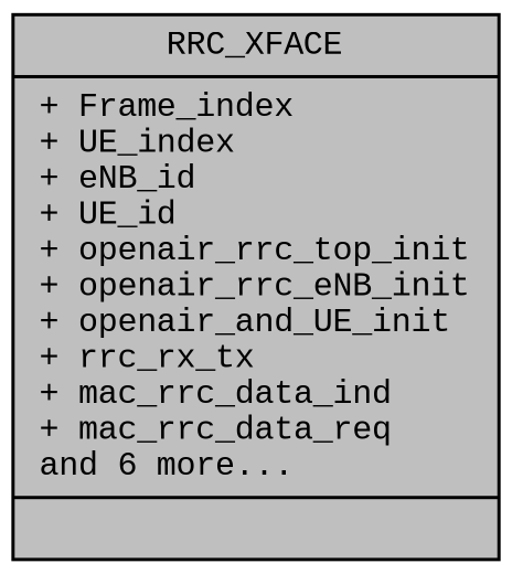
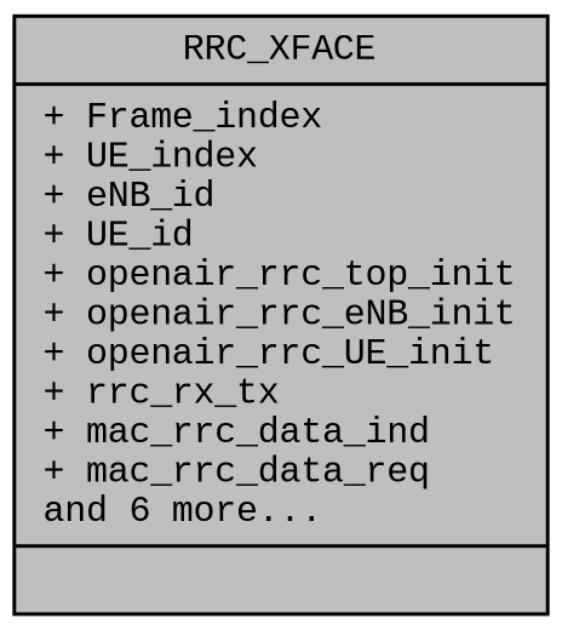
  digraph {
    fontname="Liberation Mono"
-   n1 [color=black fillcolor=grey75 fontcolor=black fontname="Liberation Mono" fontsize=10 height=0.2 label="{RRC_XFACE\n|+ Frame_index\l+ UE_index\l+ eNB_id\l+ UE_id\l+ openair_rrc_top_init\l+ openair_rrc_eNB_init\l+ openair_and_UE_init\l+ rrc_rx_tx\l+ mac_rrc_data_ind\l+ mac_rrc_data_req\land 6 more...\l|}" shape=record style=filled width=0.4]
+   n1 [color=black fillcolor=grey75 fontcolor=black fontname="Liberation Mono" fontsize=10 height=0.2 label="{RRC_XFACE\n|+ Frame_index\l+ UE_index\l+ eNB_id\l+ UE_id\l+ openair_rrc_top_init\l+ openair_rrc_eNB_init\l+ openair_rrc_UE_init\l+ rrc_rx_tx\l+ mac_rrc_data_ind\l+ mac_rrc_data_req\land 6 more...\l|}" shape=record style=filled width=0.4]
  }
